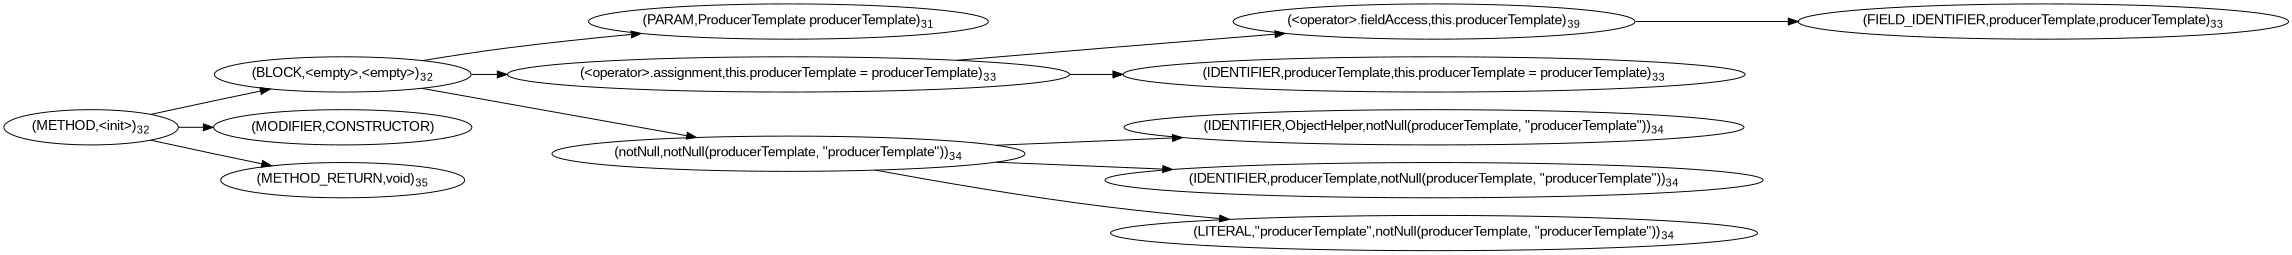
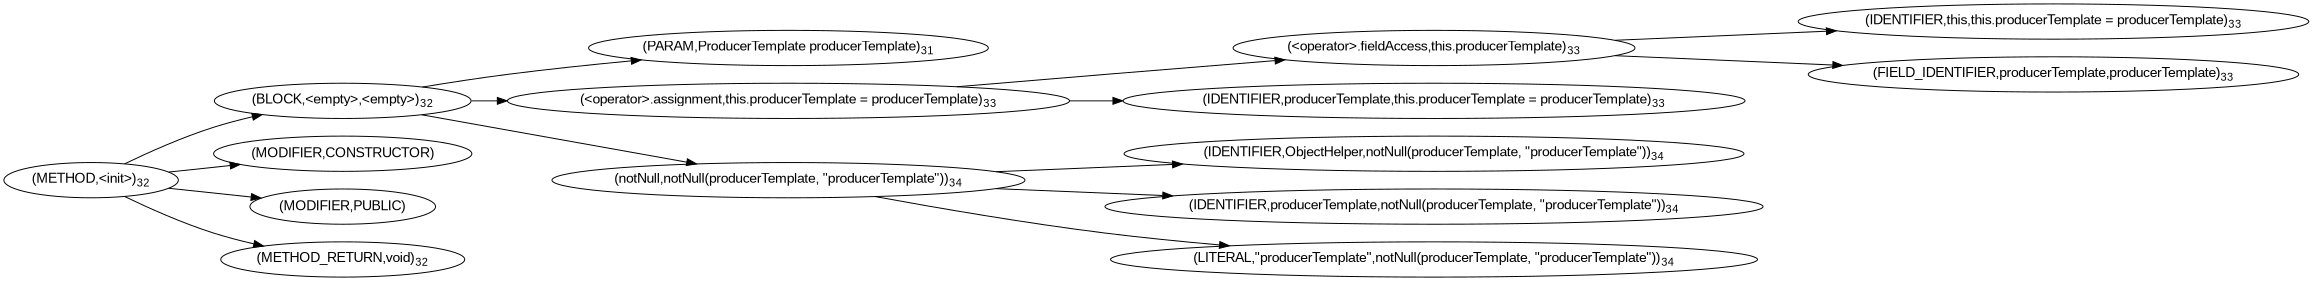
  digraph {
    fontname="Liberation Sans"
    rankdir=LR
    node [fontname="Liberation Sans"]
    edge [fontname="Liberation Sans"]
    n1 [label=<(METHOD,&lt;init&gt;)<SUB>32</SUB>>]
    n2 [label=<(BLOCK,&lt;empty&gt;,&lt;empty&gt;)<SUB>32</SUB>>]
    n3 [label=<(MODIFIER,CONSTRUCTOR)>]
-   n5 [label=<(METHOD_RETURN,void)<SUB>35</SUB>>]
+   n4 [label=<(MODIFIER,PUBLIC)>]
+   n5 [label=<(METHOD_RETURN,void)<SUB>32</SUB>>]
    n6 [label=<(PARAM,ProducerTemplate producerTemplate)<SUB>31</SUB>>]
    n7 [label=<(&lt;operator&gt;.assignment,this.producerTemplate = producerTemplate)<SUB>33</SUB>>]
    n8 [label=<(notNull,notNull(producerTemplate, &quot;producerTemplate&quot;))<SUB>34</SUB>>]
-   n9 [label=<(&lt;operator&gt;.fieldAccess,this.producerTemplate)<SUB>39</SUB>>]
+   n9 [label=<(&lt;operator&gt;.fieldAccess,this.producerTemplate)<SUB>33</SUB>>]
    n10 [label=<(IDENTIFIER,producerTemplate,this.producerTemplate = producerTemplate)<SUB>33</SUB>>]
    n11 [label=<(IDENTIFIER,ObjectHelper,notNull(producerTemplate, &quot;producerTemplate&quot;))<SUB>34</SUB>>]
    n12 [label=<(IDENTIFIER,producerTemplate,notNull(producerTemplate, &quot;producerTemplate&quot;))<SUB>34</SUB>>]
    n13 [label=<(LITERAL,&quot;producerTemplate&quot;,notNull(producerTemplate, &quot;producerTemplate&quot;))<SUB>34</SUB>>]
+   n14 [label=<(IDENTIFIER,this,this.producerTemplate = producerTemplate)<SUB>33</SUB>>]
    n15 [label=<(FIELD_IDENTIFIER,producerTemplate,producerTemplate)<SUB>33</SUB>>]
    n1 -> n2
    n1 -> n3
+   n1 -> n4
    n1 -> n5
    n2 -> n6
    n2 -> n7
    n2 -> n8
    n7 -> n9
    n7 -> n10
    n8 -> n11
    n8 -> n12
    n8 -> n13
+   n9 -> n14
    n9 -> n15
  }
